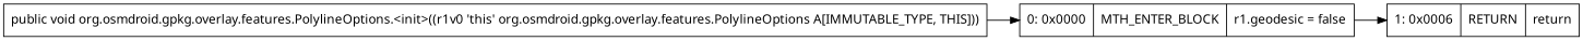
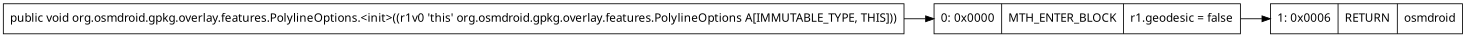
  digraph {
    rankdir=LR
    fontname="Noto Sans"
    node [shape=record fontname="Noto Sans"]
    edge [fontname="Noto Sans"]
    n1 [label="{0\:\ 0x0000|MTH_ENTER_BLOCK\l|r1.geodesic = false\l}"]
-   n2 [label="{1\:\ 0x0006|RETURN\l|return\l}"]
+   n2 [label="{1\:\ 0x0006|RETURN\l|osmdroid\l}"]
    n3 [label="{public void org.osmdroid.gpkg.overlay.features.PolylineOptions.\<init\>((r1v0 'this' org.osmdroid.gpkg.overlay.features.PolylineOptions A[IMMUTABLE_TYPE, THIS])) }"]
    n1 -> n2
    n3 -> n1
  }
